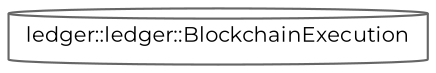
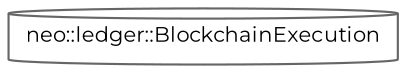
  digraph {
    rankdir=LR
    fontname=Montserrat
-   n1 [color=grey40 fillcolor=white fontname=Montserrat fontsize=10 height=0.2 label="ledger::ledger::BlockchainExecution" shape=cylinder style=filled width=0.4]
+   n1 [color=grey40 fillcolor=white fontname=Montserrat fontsize=10 height=0.2 label="neo::ledger::BlockchainExecution" shape=cylinder style=filled width=0.4]
  }
